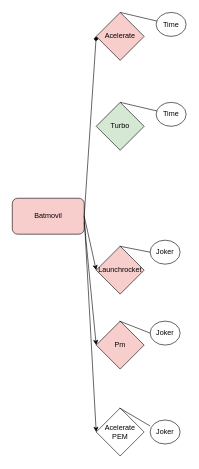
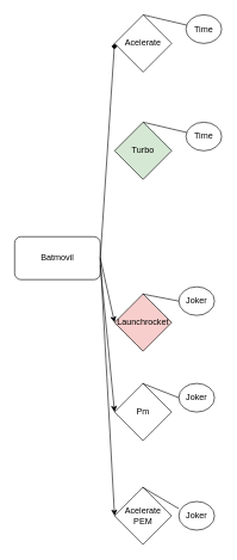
  <mxCell id="0" />
  <mxCell id="1" parent="0" />
- <mxCell id="2" value="Batmovil" style="rounded=1;whiteSpace=wrap;html=1;fillColor=#f8cecc;" vertex="1" parent="1"><mxGeometry x="20" y="330" width="120" height="60" as="geometry" /></mxCell>
- <mxCell id="3" value="Acelerate" style="rhombus;whiteSpace=wrap;html=1;fillColor=#f8cecc;" vertex="1" parent="1"><mxGeometry x="160" y="20" width="80" height="80" as="geometry" /></mxCell>
+ <mxCell id="2" value="Batmovil" style="rounded=1;whiteSpace=wrap;html=1;" vertex="1" parent="1"><mxGeometry x="20" y="330" width="120" height="60" as="geometry" /></mxCell>
+ <mxCell id="3" value="Acelerate" style="rhombus;whiteSpace=wrap;html=1;" vertex="1" parent="1"><mxGeometry x="160" y="20" width="80" height="80" as="geometry" /></mxCell>
  <mxCell id="4" value="Turbo" style="rhombus;whiteSpace=wrap;html=1;fillColor=#d5e8d4;" vertex="1" parent="1"><mxGeometry x="160" y="170" width="80" height="80" as="geometry" /></mxCell>
  <mxCell id="5" value="Time" style="ellipse;whiteSpace=wrap;html=1;" vertex="1" parent="1"><mxGeometry x="260" y="20" width="50" height="40" as="geometry" /></mxCell>
  <mxCell id="6" value="Time" style="ellipse;whiteSpace=wrap;html=1;" vertex="1" parent="1"><mxGeometry x="260" y="170" width="50" height="40" as="geometry" /></mxCell>
  <mxCell id="7" value="Launchrocket" style="rhombus;whiteSpace=wrap;html=1;fillColor=#f8cecc;" vertex="1" parent="1"><mxGeometry x="160" y="410" width="80" height="80" as="geometry" /></mxCell>
  <mxCell id="8" value="Joker" style="ellipse;whiteSpace=wrap;html=1;" vertex="1" parent="1"><mxGeometry x="250" y="400" width="50" height="40" as="geometry" /></mxCell>
- <mxCell id="9" value="Pm" style="rhombus;whiteSpace=wrap;html=1;fillColor=#f8cecc;" vertex="1" parent="1"><mxGeometry x="160" y="535" width="80" height="80" as="geometry" /></mxCell>
+ <mxCell id="9" value="Pm" style="rhombus;whiteSpace=wrap;html=1;" vertex="1" parent="1"><mxGeometry x="160" y="535" width="80" height="80" as="geometry" /></mxCell>
  <mxCell id="10" value="Joker" style="ellipse;whiteSpace=wrap;html=1;" vertex="1" parent="1"><mxGeometry x="250" y="535" width="50" height="40" as="geometry" /></mxCell>
  <mxCell id="11" value="" style="endArrow=diamond;html=1;entryX=0;entryY=0.5;entryDx=0;entryDy=0;exitX=1;exitY=0.5;exitDx=0;exitDy=0;" edge="1" parent="1" source="2" target="3"><mxGeometry width="50" height="50" relative="1" as="geometry"><mxPoint x="80" y="330" as="sourcePoint" /><mxPoint x="130" y="280" as="targetPoint" /></mxGeometry></mxCell>
  <mxCell id="12" value="" style="endArrow=classic;html=1;entryX=0;entryY=0.5;entryDx=0;entryDy=0;" edge="1" parent="1" target="7"><mxGeometry width="50" height="50" relative="1" as="geometry"><mxPoint x="140" y="360" as="sourcePoint" /><mxPoint x="190" y="240" as="targetPoint" /></mxGeometry></mxCell>
  <mxCell id="13" value="" style="endArrow=classic;html=1;entryX=0;entryY=0.5;entryDx=0;entryDy=0;" edge="1" parent="1" target="9"><mxGeometry width="50" height="50" relative="1" as="geometry"><mxPoint x="140" y="370" as="sourcePoint" /><mxPoint x="170" y="490" as="targetPoint" /></mxGeometry></mxCell>
  <mxCell id="14" value="Acelerate PEM" style="rhombus;whiteSpace=wrap;html=1;" vertex="1" parent="1"><mxGeometry x="160" y="680" width="80" height="80" as="geometry" /></mxCell>
  <mxCell id="15" value="" style="endArrow=classic;html=1;entryX=0;entryY=0.5;entryDx=0;entryDy=0;" edge="1" parent="1" target="14"><mxGeometry width="50" height="50" relative="1" as="geometry"><mxPoint x="140" y="360" as="sourcePoint" /><mxPoint x="440" y="360" as="targetPoint" /></mxGeometry></mxCell>
  <mxCell id="16" value="Joker" style="ellipse;whiteSpace=wrap;html=1;" vertex="1" parent="1"><mxGeometry x="250" y="700" width="50" height="40" as="geometry" /></mxCell>
  <mxCell id="17" value="" style="endArrow=none;html=1;" edge="1" parent="1" target="5"><mxGeometry width="50" height="50" relative="1" as="geometry"><mxPoint x="200" y="20" as="sourcePoint" /><mxPoint x="250" y="-30" as="targetPoint" /></mxGeometry></mxCell>
  <mxCell id="18" value="" style="endArrow=none;html=1;" edge="1" parent="1" target="6"><mxGeometry width="50" height="50" relative="1" as="geometry"><mxPoint x="200" y="170" as="sourcePoint" /><mxPoint x="250" y="120" as="targetPoint" /></mxGeometry></mxCell>
  <mxCell id="19" value="" style="endArrow=none;html=1;entryX=0;entryY=0.5;entryDx=0;entryDy=0;" edge="1" parent="1" target="8"><mxGeometry width="50" height="50" relative="1" as="geometry"><mxPoint x="198.98" y="410" as="sourcePoint" /><mxPoint x="250" y="424" as="targetPoint" /></mxGeometry></mxCell>
  <mxCell id="20" value="" style="endArrow=none;html=1;entryX=0;entryY=0.5;entryDx=0;entryDy=0;" edge="1" parent="1" target="10"><mxGeometry width="50" height="50" relative="1" as="geometry"><mxPoint x="198.98" y="535" as="sourcePoint" /><mxPoint x="250" y="545" as="targetPoint" /></mxGeometry></mxCell>
  <mxCell id="21" value="" style="endArrow=none;html=1;" edge="1" parent="1"><mxGeometry width="50" height="50" relative="1" as="geometry"><mxPoint x="198.98" y="680" as="sourcePoint" /><mxPoint x="250" y="710" as="targetPoint" /></mxGeometry></mxCell>
